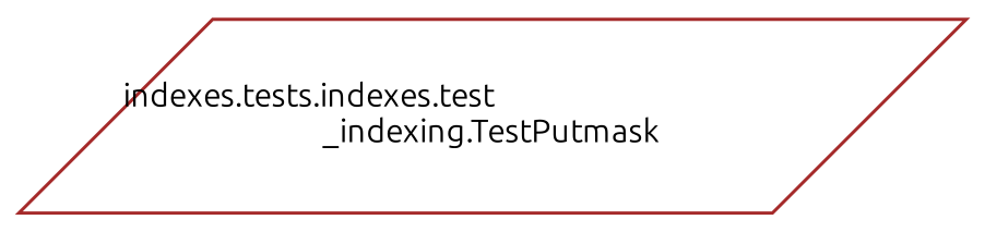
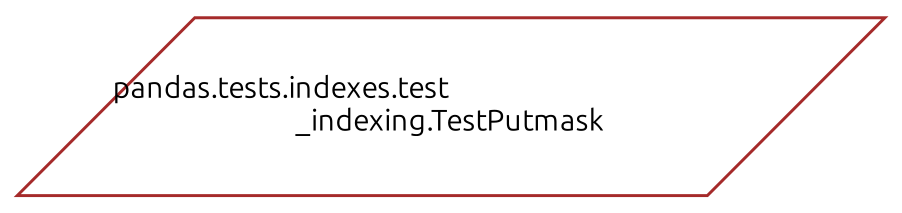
  digraph {
    rankdir=LR
    fontname=Ubuntu
-   n1 [color=brown fillcolor=white fontname=Ubuntu fontsize=10 height=0.2 label="indexes.tests.indexes.test\l_indexing.TestPutmask" shape=parallelogram style=filled width=0.4]
+   n1 [color=brown fillcolor=white fontname=Ubuntu fontsize=10 height=0.2 label="pandas.tests.indexes.test\l_indexing.TestPutmask" shape=parallelogram style=filled width=0.4]
  }
